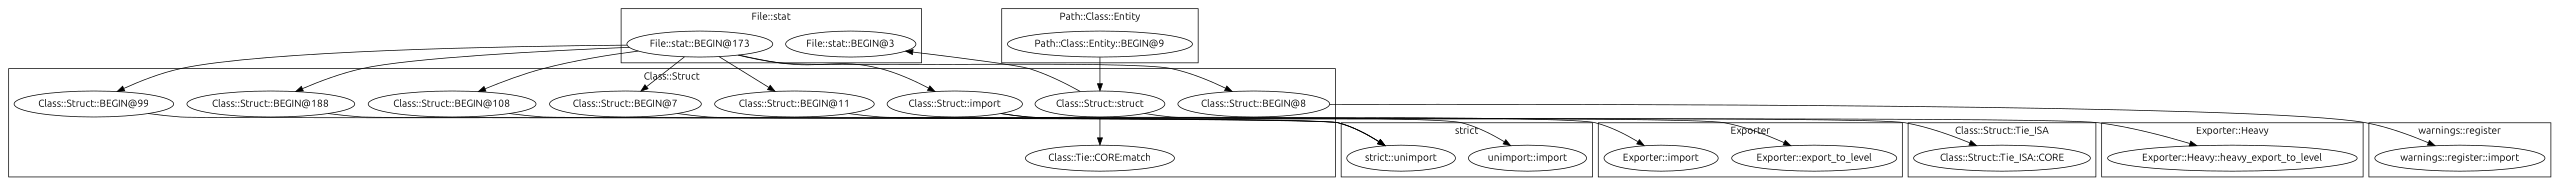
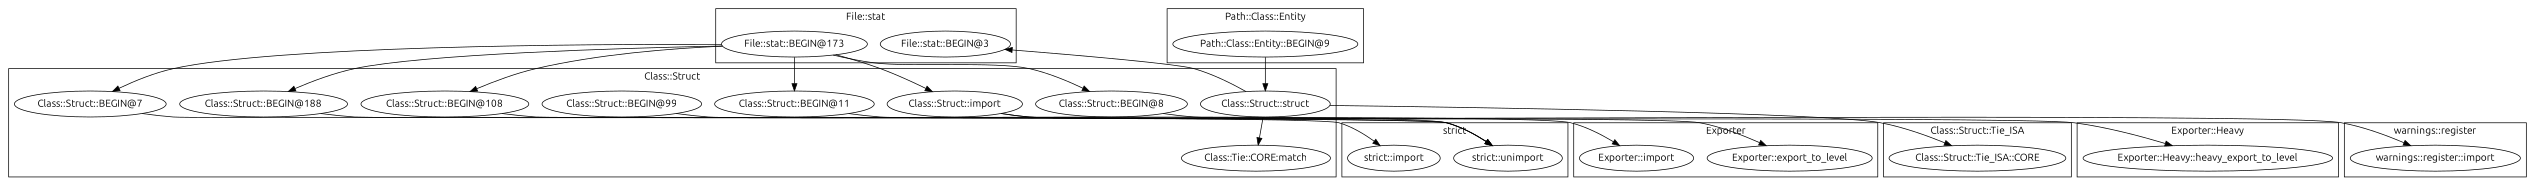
  digraph {
    fontname=Ubuntu
    node [fontname=Ubuntu]
    edge [fontname=Ubuntu]
    n1 [label="Class::Tie::CORE:match"]
    "Class::Struct::BEGIN@188"
    "Class::Struct::BEGIN@11"
    "Class::Struct::struct"
    "Class::Struct::import"
    "Class::Struct::BEGIN@7"
    "Class::Struct::BEGIN@108"
    "Class::Struct::BEGIN@8"
    "Class::Struct::BEGIN@99"
    n10 [label="Class::Struct::Tie_ISA::CORE"]
    "Path::Class::Entity::BEGIN@9"
    "warnings::register::import"
    "File::stat::BEGIN@173"
    "File::stat::BEGIN@3"
    "Exporter::import"
    "Exporter::export_to_level"
    "Exporter::Heavy::heavy_export_to_level"
    "strict::unimport"
-   "strict::import" [label="unimport::import"]
+   "strict::import"
    subgraph cluster_1 {
      label="Class::Struct"
      n1
      "Class::Struct::BEGIN@188"
      "Class::Struct::BEGIN@11"
      "Class::Struct::struct"
      "Class::Struct::import"
      "Class::Struct::BEGIN@7"
      "Class::Struct::BEGIN@108"
      "Class::Struct::BEGIN@8"
      "Class::Struct::BEGIN@99"
    }
    subgraph cluster_2 {
      label="Class::Struct::Tie_ISA"
      n10
    }
    subgraph cluster_3 {
      label="Path::Class::Entity"
      "Path::Class::Entity::BEGIN@9"
    }
    subgraph cluster_4 {
      label="warnings::register"
      "warnings::register::import"
    }
    subgraph cluster_5 {
      label="File::stat"
      "File::stat::BEGIN@173"
      "File::stat::BEGIN@3"
    }
    subgraph cluster_6 {
      label=Exporter
      "Exporter::import"
      "Exporter::export_to_level"
    }
    subgraph cluster_7 {
      label="Exporter::Heavy"
      "Exporter::Heavy::heavy_export_to_level"
    }
    subgraph cluster_8 {
      label="strict"
      "strict::unimport"
      "strict::import"
    }
    "Class::Struct::BEGIN@188" -> "strict::unimport"
    "Class::Struct::BEGIN@11" -> "Exporter::import"
    "Class::Struct::struct" -> n1
    "Class::Struct::struct" -> n10
    "Class::Struct::struct" -> "File::stat::BEGIN@3"
    "Class::Struct::import" -> "Exporter::export_to_level"
    "Class::Struct::import" -> "Exporter::Heavy::heavy_export_to_level"
    "Class::Struct::BEGIN@7" -> "strict::import"
    "Class::Struct::BEGIN@108" -> "strict::unimport"
    "Class::Struct::BEGIN@8" -> "warnings::register::import"
    "Class::Struct::BEGIN@99" -> "strict::unimport"
    "Path::Class::Entity::BEGIN@9" -> "Class::Struct::struct"
    "File::stat::BEGIN@173" -> "Class::Struct::BEGIN@188"
    "File::stat::BEGIN@173" -> "Class::Struct::BEGIN@11"
    "File::stat::BEGIN@173" -> "Class::Struct::import"
    "File::stat::BEGIN@173" -> "Class::Struct::BEGIN@7"
    "File::stat::BEGIN@173" -> "Class::Struct::BEGIN@108"
    "File::stat::BEGIN@173" -> "Class::Struct::BEGIN@8"
-   "File::stat::BEGIN@173" -> "Class::Struct::BEGIN@99"
  }
